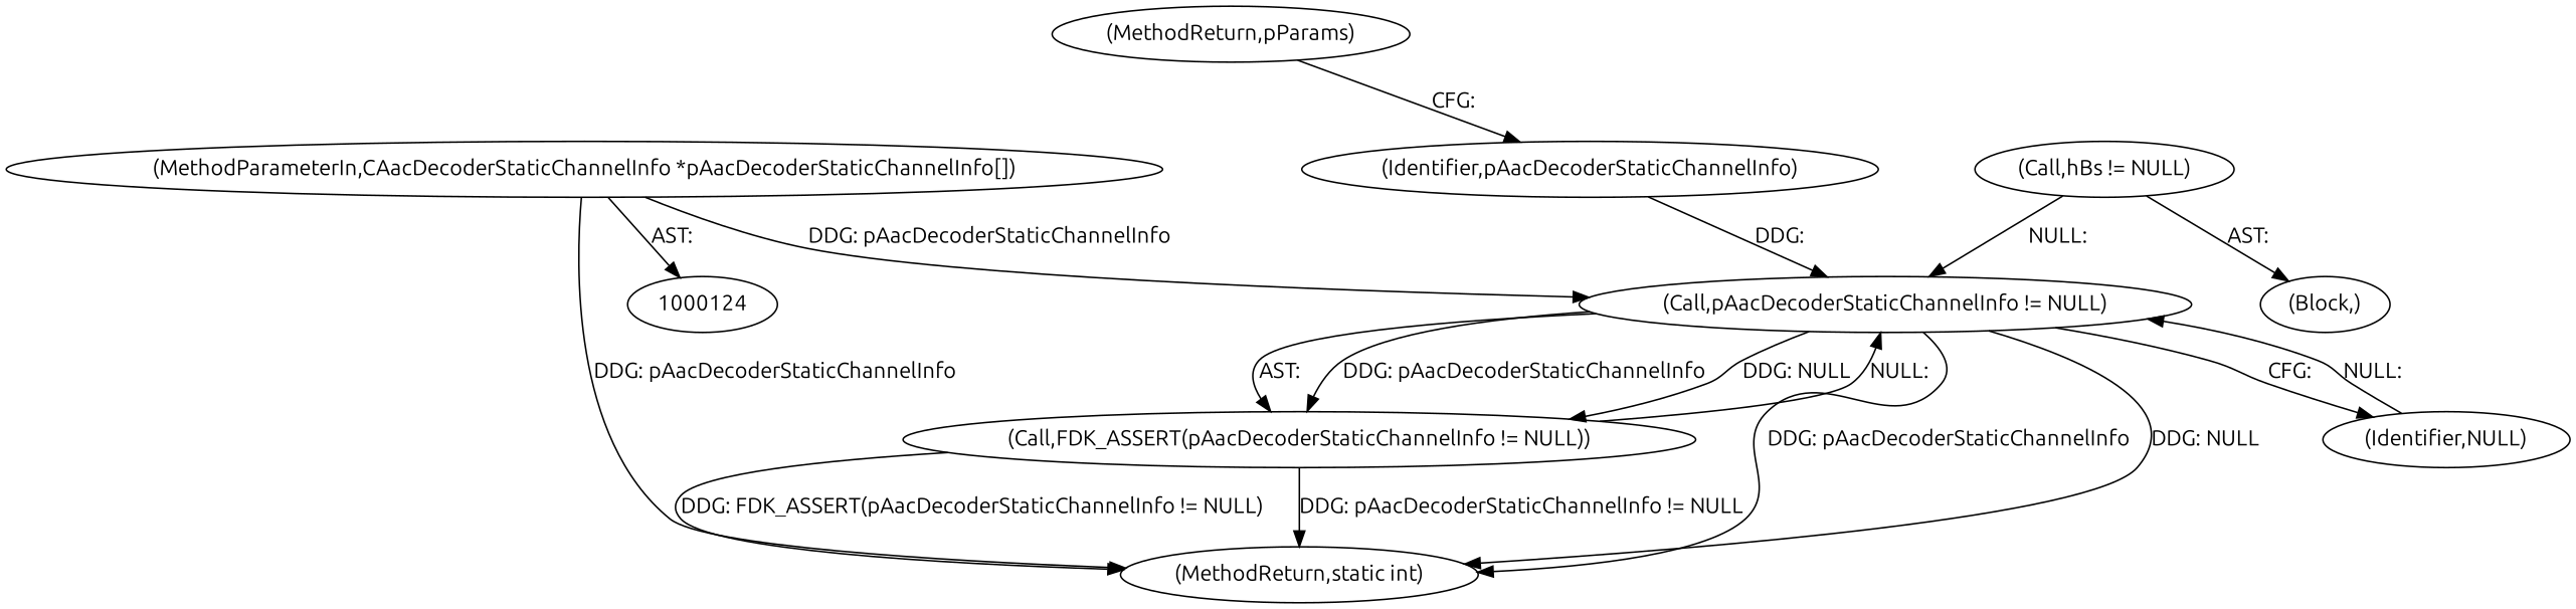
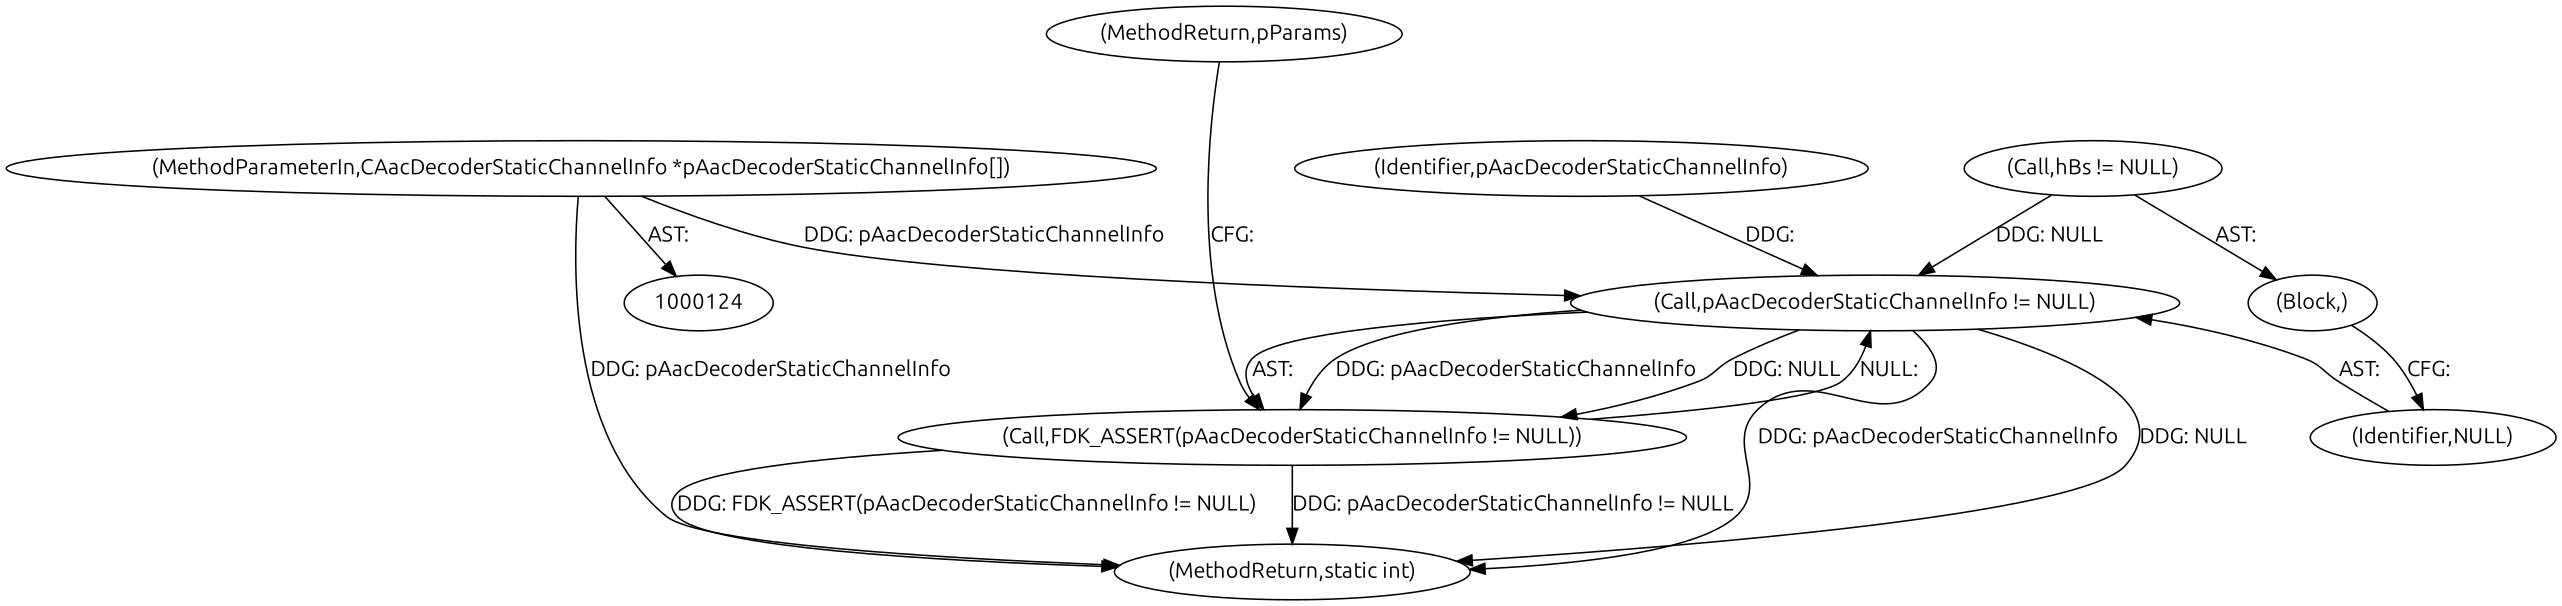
  digraph {
    fontname=Ubuntu
    node [fontname=Ubuntu]
    edge [fontname=Ubuntu]
    n1 [label="(MethodParameterIn,CAacDecoderStaticChannelInfo *pAacDecoderStaticChannelInfo[])"]
    n2 [label="(Call,pAacDecoderStaticChannelInfo != NULL)"]
    n3 [label="(MethodReturn,static int)"]
    1000124
    n5 [label="(Call,FDK_ASSERT(pAacDecoderStaticChannelInfo != NULL))"]
    n6 [label="(Identifier,NULL)"]
    n7 [label="(Block,)"]
    n8 [label="(MethodReturn,pParams)"]
    n9 [label="(Call,hBs != NULL)"]
    n10 [label="(Identifier,pAacDecoderStaticChannelInfo)"]
    n1 -> n2 [label="DDG: pAacDecoderStaticChannelInfo"]
    n1 -> n3 [label="DDG: pAacDecoderStaticChannelInfo"]
    n1 -> 1000124 [label="AST: "]
    n2 -> n3 [label="DDG: NULL"]
    n2 -> n3 [label="DDG: pAacDecoderStaticChannelInfo"]
    n2 -> n5 [label="AST: "]
    n2 -> n5 [label="DDG: pAacDecoderStaticChannelInfo"]
    n2 -> n5 [label="DDG: NULL"]
-   n2 -> n6 [label="CFG: "]
+   n7 -> n6 [label="CFG: "]
    n5 -> n2 [label="NULL: "]
    n5 -> n3 [label="DDG: FDK_ASSERT(pAacDecoderStaticChannelInfo != NULL)"]
    n5 -> n3 [label="DDG: pAacDecoderStaticChannelInfo != NULL"]
-   n6 -> n2 [label="NULL: "]
-   n8 -> n10 [label="CFG: "]
-   n9 -> n2 [label="NULL: "]
+   n6 -> n2 [label="AST: "]
+   n8 -> n5 [label="CFG: "]
+   n9 -> n2 [label="DDG: NULL"]
    n9 -> n7 [label="AST: "]
    n10 -> n2 [label="DDG: "]
  }
